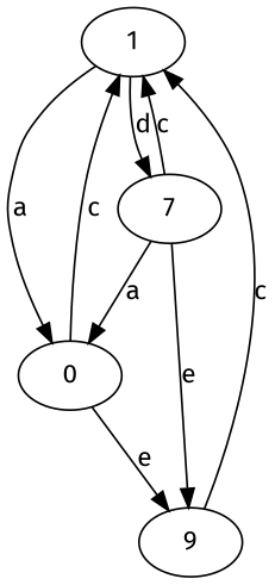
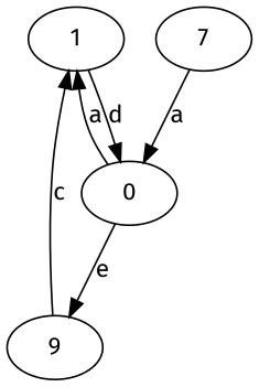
  strict digraph {
    fontname="Fira Sans"
    node [fontname="Fira Sans"]
    edge [fontname="Fira Sans"]
    n1 [label=1]
    0
    9
    7
-   n1 -> 0 [label=a]
-   n1 -> 7 [label=d]
-   0 -> n1 [label=c]
+   n1 -> 0 [label=d]
+   0 -> n1 [label=a]
    0 -> 9 [label=e]
    9 -> n1 [label=c]
-   7 -> n1 [label=c]
    7 -> 0 [label=a]
-   7 -> 9 [label=e]
  }
